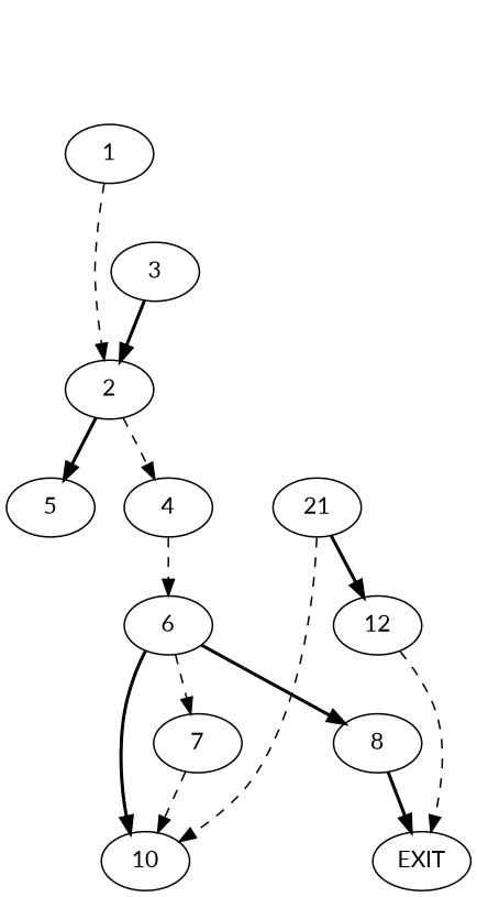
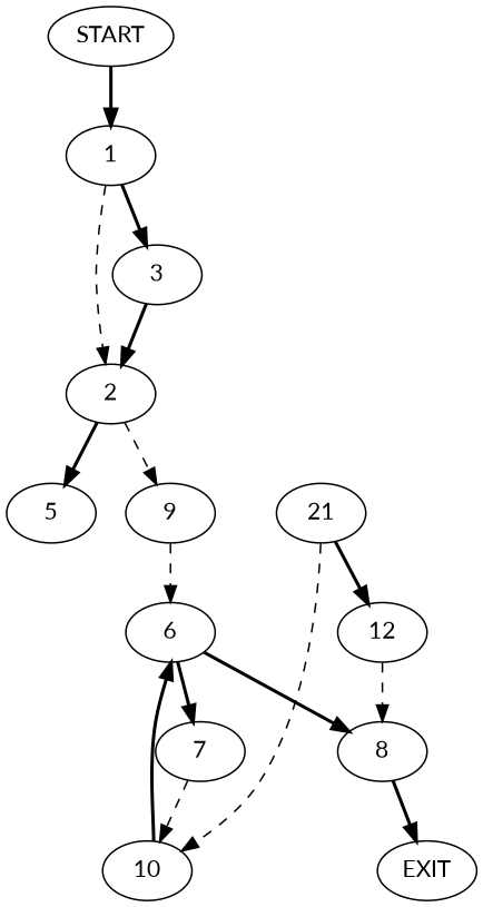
  digraph {
    fontname=Lato
    node [fontname=Lato]
    edge [fontname=Lato style=bold]
+   n1 [label=START]
    1
    2
    3
    n5 [label=EXIT]
-   4
+   4 [label=9]
    5
    6
    7
    8
    10
    n12 [label=21]
    12
+   n1 -> 1
    1 -> 2 [style=dashed]
+   1 -> 3
    2 -> 4 [style=dashed]
    2 -> 5
    3 -> 2
    4 -> 6 [style=dashed]
-   6 -> 7 [style=dashed]
+   6 -> 7
    6 -> 8
    7 -> 10 [style=dashed]
    8 -> n5
-   6 -> 10
+   10 -> 6
    n12 -> 10 [style=dashed]
    n12 -> 12
-   12 -> n5 [style=dashed]
+   12 -> 8 [style=dashed]
  }
